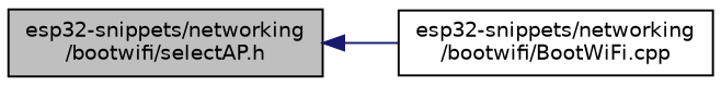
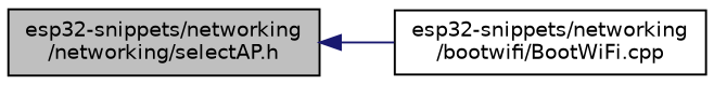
  digraph {
    rankdir=LR
    node [color=black fontname=Helvetica fontsize=10 shape=record style=filled]
-   n1 [fillcolor=grey75 fontcolor=black height=0.2 label="esp32-snippets/networking\l/bootwifi/selectAP.h" width=0.4]
+   n1 [fillcolor=grey75 fontcolor=black height=0.2 label="esp32-snippets/networking\l/networking/selectAP.h" width=0.4]
    n2 [fillcolor=white height=0.2 label="esp32-snippets/networking\l/bootwifi/BootWiFi.cpp" width=0.4]
    n1 -> n2 [color=midnightblue dir=back fontname=Helvetica fontsize=10 labelfontname=Helvetica labelfontsize=10 style=solid]
  }
